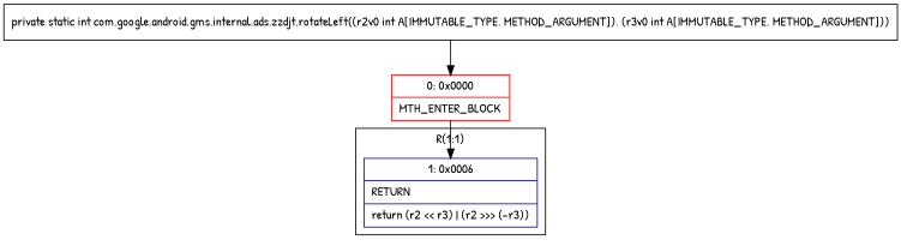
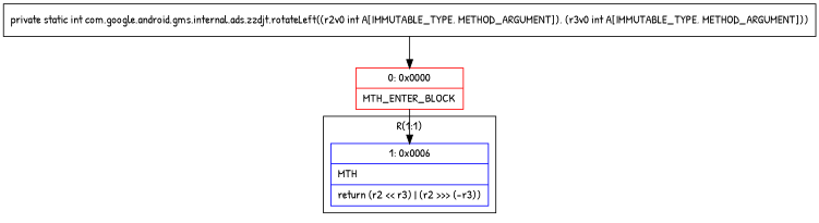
  digraph {
    fontname="Patrick Hand"
    node [shape=record fontname="Patrick Hand"]
    edge [fontname="Patrick Hand"]
-   n1 [color=blue label="{1\:\ 0x0006|RETURN\l|return (r2 \<\< r3) \| (r2 \>\>\> (\-r3))\l}"]
+   n1 [color=blue label="{1\:\ 0x0006|MTH\l|return (r2 \<\< r3) \| (r2 \>\>\> (\-r3))\l}"]
    n2 [color=red label="{0\:\ 0x0000|MTH_ENTER_BLOCK\l}"]
    n3 [label="{private static int com.google.android.gms.internal.ads.zzdjt.rotateLeft((r2v0 int A[IMMUTABLE_TYPE, METHOD_ARGUMENT]), (r3v0 int A[IMMUTABLE_TYPE, METHOD_ARGUMENT])) }"]
    subgraph cluster_1 {
      label="R(1:1)"
      n1
    }
    n2 -> n1
    n3 -> n2
  }
